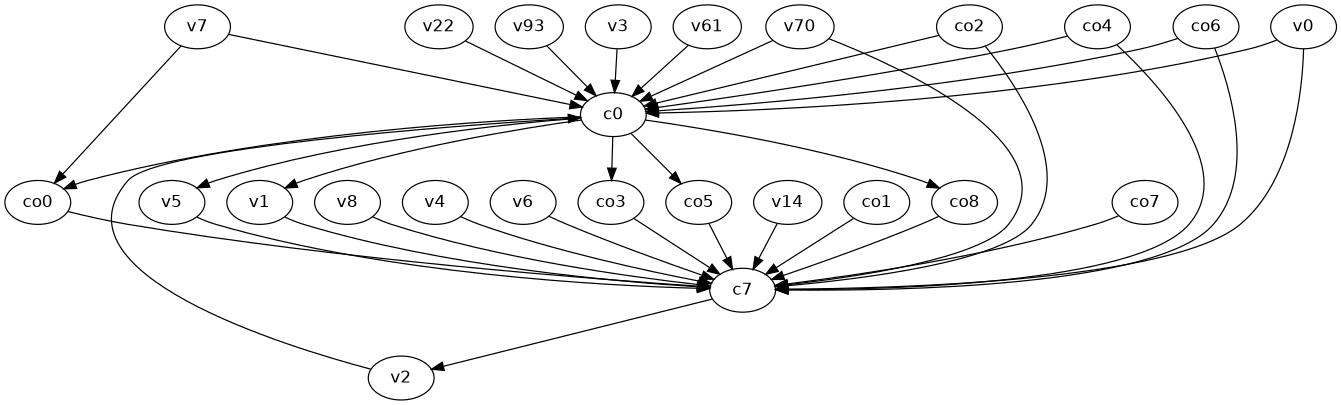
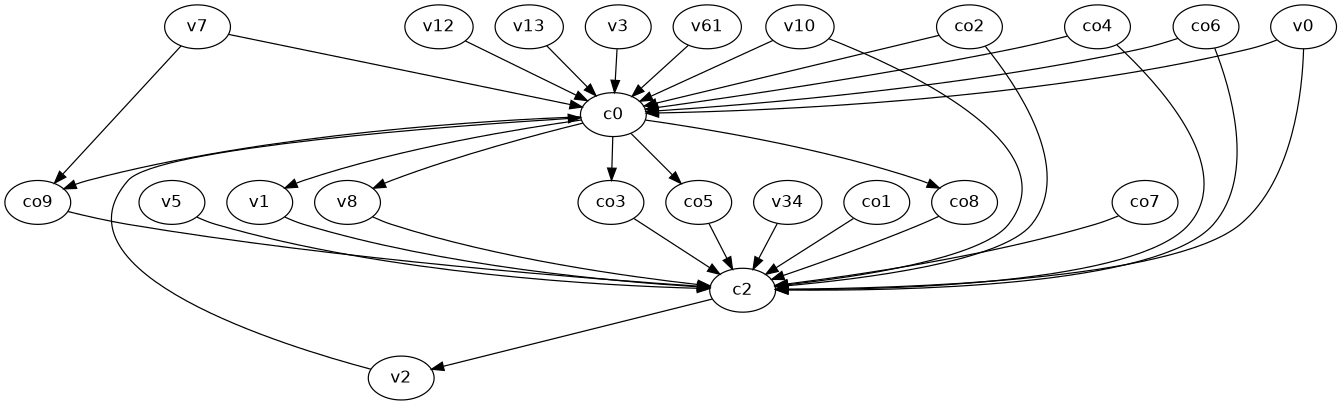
  strict digraph {
    fontname="DejaVu Sans"
    node [fontname="DejaVu Sans"]
    edge [fontname="DejaVu Sans" weight=1]
    n1 [label=c0]
    v1
    v8
    co3
    co5
    co8
-   co9 [label=co0]
-   c2 [label=c7]
+   co9
+   c2
    v2
    v3
-   v4
    v5
-   v6
    v7
    n15 [label=v0]
-   v10 [label=v70]
+   v10
    n17 [label=v61]
-   v12 [label=v22]
-   v13 [label=v93]
-   v14
+   v12
+   v13
+   v14 [label=v34]
    co1
    co2
    co4
    co6
    co7
    n1 -> v1
-   n1 -> v5
+   n1 -> v8
    n1 -> co3
    n1 -> co5
    n1 -> co8
    n1 -> co9
    v1 -> c2
    v8 -> c2
    co3 -> c2
    co5 -> c2
    co8 -> c2
    co9 -> c2
    c2 -> v2
    v2 -> n1
    v3 -> n1
-   v4 -> c2
    v5 -> c2
-   v6 -> c2
    v7 -> n1
    v7 -> co9
    n15 -> n1
    n15 -> c2
    v10 -> n1
    v10 -> c2
    n17 -> n1
    v12 -> n1
    v13 -> n1
    v14 -> c2
    co1 -> c2
    co2 -> n1
    co2 -> c2
    co4 -> n1
    co4 -> c2
    co6 -> n1
    co6 -> c2
    co7 -> c2
  }
